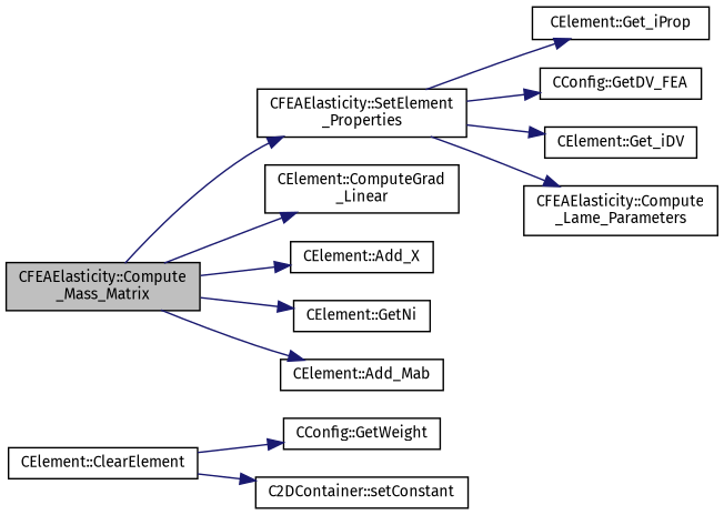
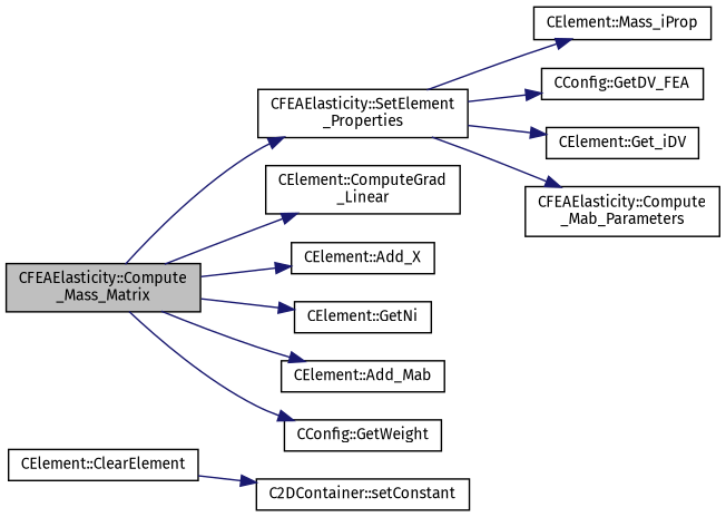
  digraph {
    fontname="Fira Sans"
    rankdir=LR
    node [color=black fillcolor=white fontname="Fira Sans" fontsize=10 shape=record style=filled]
    edge [color=midnightblue fontname="Fira Sans" fontsize=10 labelfontname=Helvetica labelfontsize=10 style=solid]
    n1 [fillcolor=grey75 fontcolor=black height=0.2 label="CFEAElasticity::Compute\l_Mass_Matrix" width=0.4]
    n2 [height=0.2 label="CFEAElasticity::SetElement\l_Properties" width=0.4]
    n3 [height=0.2 label="CElement::ComputeGrad\l_Linear" width=0.4]
    n4 [height=0.2 label="CConfig::GetWeight" width=0.4]
    n5 [height=0.2 label="CElement::Add_X" width=0.4]
    n6 [height=0.2 label="CElement::GetNi" width=0.4]
    n7 [height=0.2 label="CElement::Add_Mab" width=0.4]
-   n8 [height=0.2 label="CElement::Get_iProp" width=0.4]
+   n8 [height=0.2 label="CElement::Mass_iProp" width=0.4]
    n9 [height=0.2 label="CConfig::GetDV_FEA" width=0.4]
    n10 [height=0.2 label="CElement::Get_iDV" width=0.4]
-   n11 [height=0.2 label="CFEAElasticity::Compute\l_Lame_Parameters" width=0.4]
+   n11 [height=0.2 label="CFEAElasticity::Compute\l_Mab_Parameters" width=0.4]
    n12 [height=0.2 label="CElement::ClearElement" width=0.4]
    n13 [height=0.2 label="C2DContainer::setConstant" width=0.4]
    n1 -> n2
    n1 -> n3
-   n12 -> n4
+   n1 -> n4
    n1 -> n5
    n1 -> n6
    n1 -> n7
    n2 -> n8
    n2 -> n9
    n2 -> n10
    n2 -> n11
    n12 -> n13
  }
